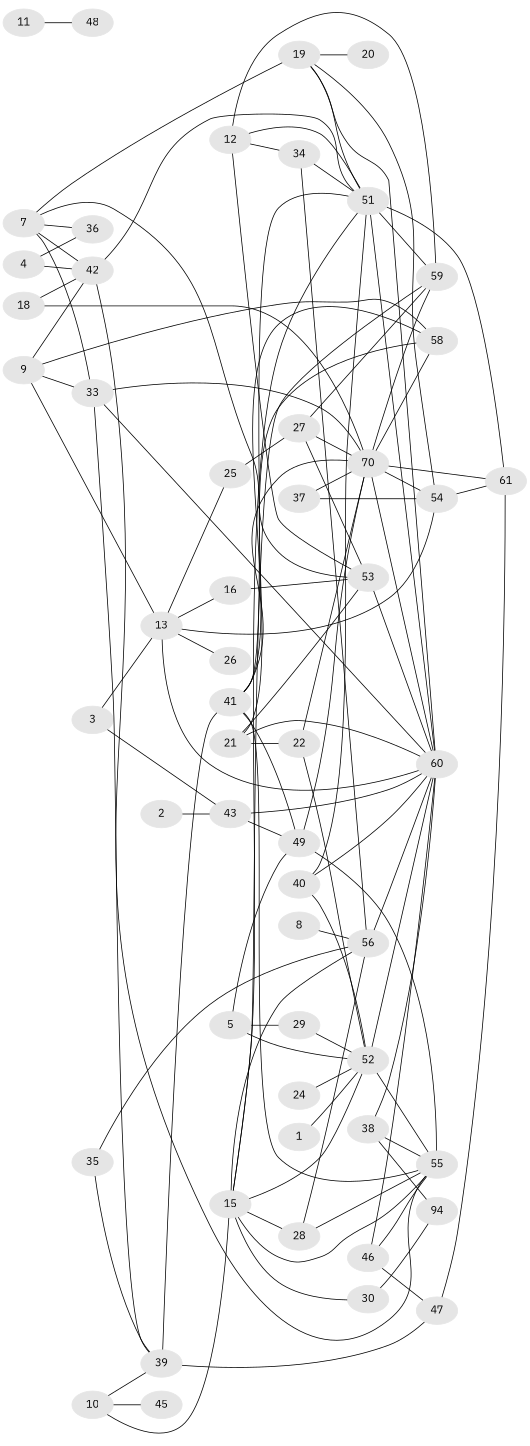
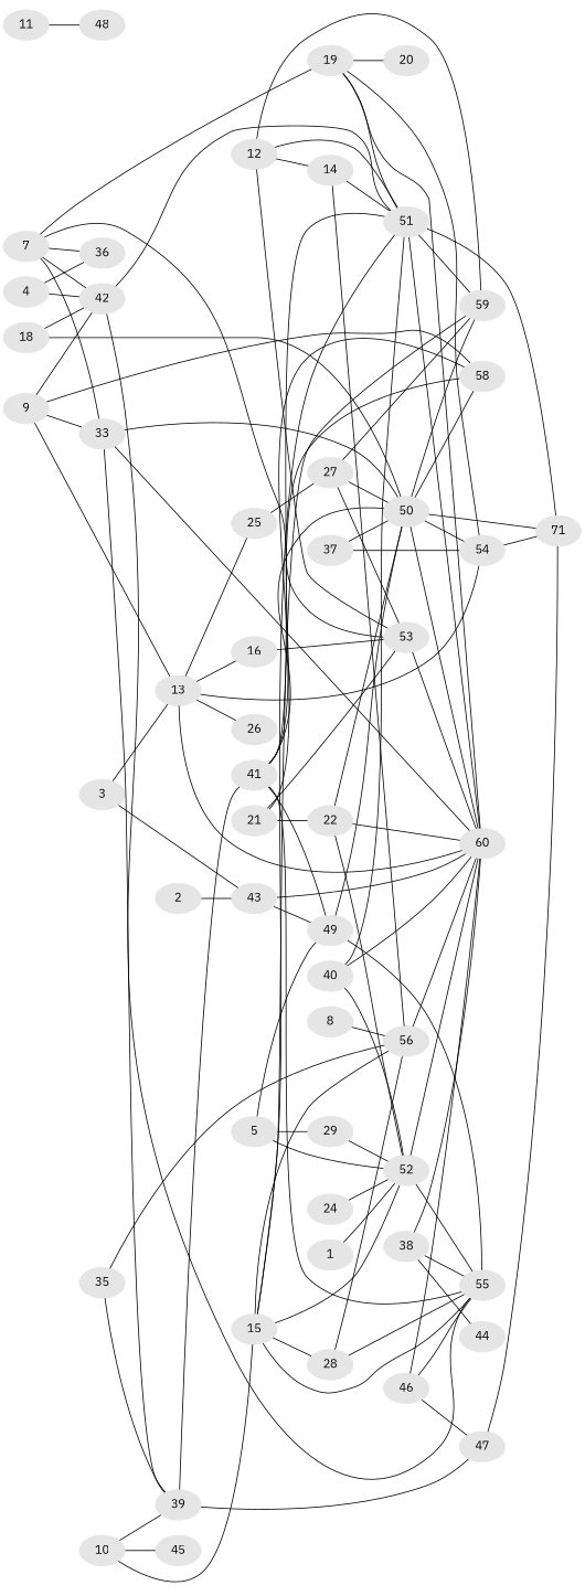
  graph {
    fontname="IBM Plex Sans"
    rankdir=LR
    node [color=gray90 fontname="IBM Plex Sans" style=filled]
    edge [fontname="IBM Plex Sans" weight=1.0]
    1
    52
    60
    55
    2
    43
    49
    3
    13
    16
    25
    26
    54
    4
    36
    42
    51
    5
    29
-   50 [label=70]
+   50
    7
    19
    33
    53
    20
    39
    8
    56
    9
    58
    10
    15
    45
    59
    28
-   30
    41
    47
    11
    48
    12
-   34
-   61
+   34 [label=14]
+   61 [label=71]
    27
-   44 [label=94]
+   44
    18
    21
    22
    24
    35
    37
    40
    38
    46
    1 -- 52
    52 -- 60
    52 -- 55
    2 -- 43
    43 -- 60
    43 -- 49
    49 -- 55
    49 -- 50
    3 -- 43
    3 -- 13
    13 -- 60
    13 -- 16
    13 -- 25
    13 -- 26
    13 -- 54
    16 -- 53
    25 -- 27
    54 -- 61
    4 -- 36
    4 -- 42
    42 -- 55
    42 -- 51
    51 -- 60
    51 -- 59
    51 -- 61
    5 -- 52
    5 -- 49
    5 -- 29
    29 -- 52
    50 -- 60
    50 -- 54
    50 -- 58
    50 -- 59
    50 -- 61
    7 -- 36
    7 -- 42
    7 -- 19
    7 -- 33
    7 -- 53
    19 -- 60
    19 -- 54
    19 -- 51
    19 -- 20
    33 -- 60
    33 -- 50
    33 -- 39
    53 -- 60
    39 -- 41
    39 -- 47 [weight=2.0]
    8 -- 56
    56 -- 60
    9 -- 13
    9 -- 42
    9 -- 33
    9 -- 58
    10 -- 39
    10 -- 15
    10 -- 45
    15 -- 52
    15 -- 55
    15 -- 51
    15 -- 56
    15 -- 59
    15 -- 28
-   15 -- 30
    28 -- 55
    28 -- 56
-   30 -- 44
    41 -- 55
    41 -- 49
    41 -- 51
    41 -- 50
    41 -- 58
    47 -- 61
    11 -- 48
    12 -- 51
    12 -- 53
    12 -- 59
    12 -- 34
    34 -- 51
    34 -- 56
    27 -- 50
    27 -- 53
    27 -- 59
    18 -- 42
    18 -- 50
    21 -- 53
    21 -- 58
    21 -- 22
    22 -- 52
-   21 -- 60
+   22 -- 60
    22 -- 50
    24 -- 52
    35 -- 39
    35 -- 56
    37 -- 54
    37 -- 50
    40 -- 52
    40 -- 60
    40 -- 51
    38 -- 60
    38 -- 55 [weight=2.0]
    38 -- 44
    46 -- 60
    46 -- 55
    46 -- 47
  }
